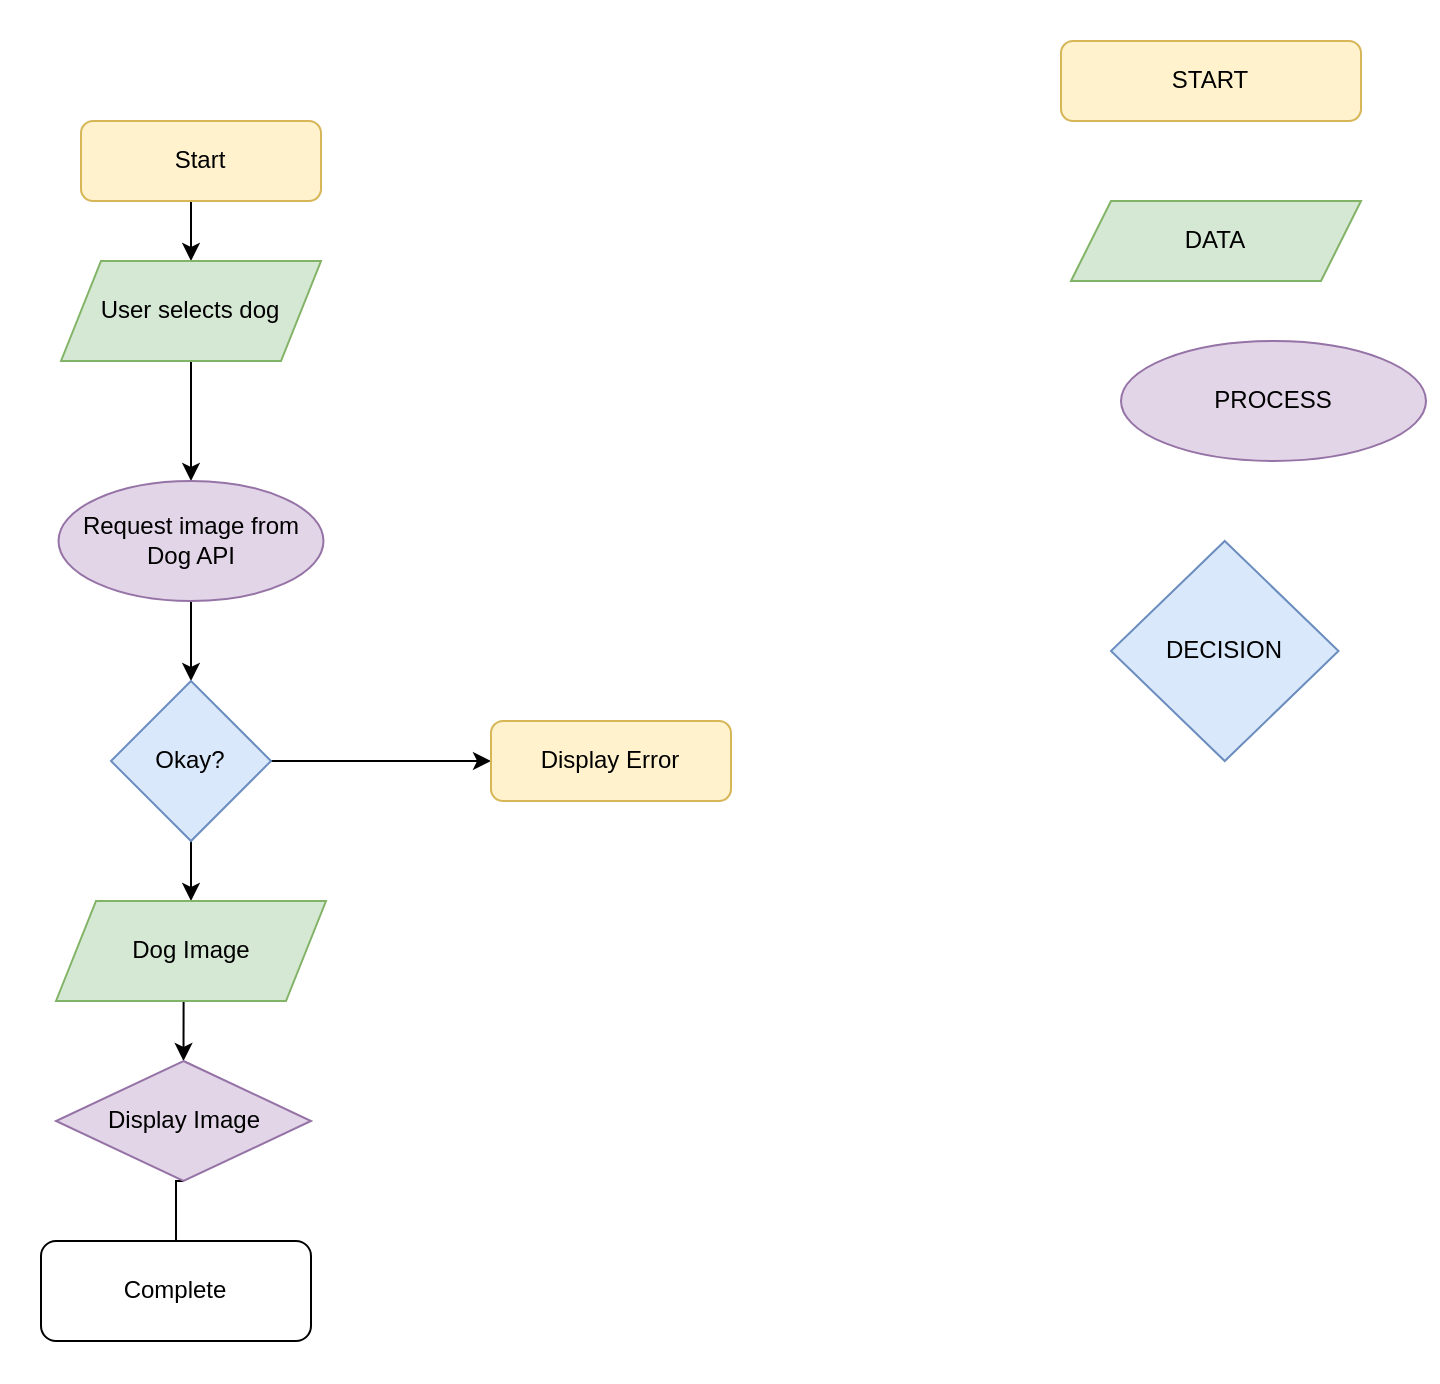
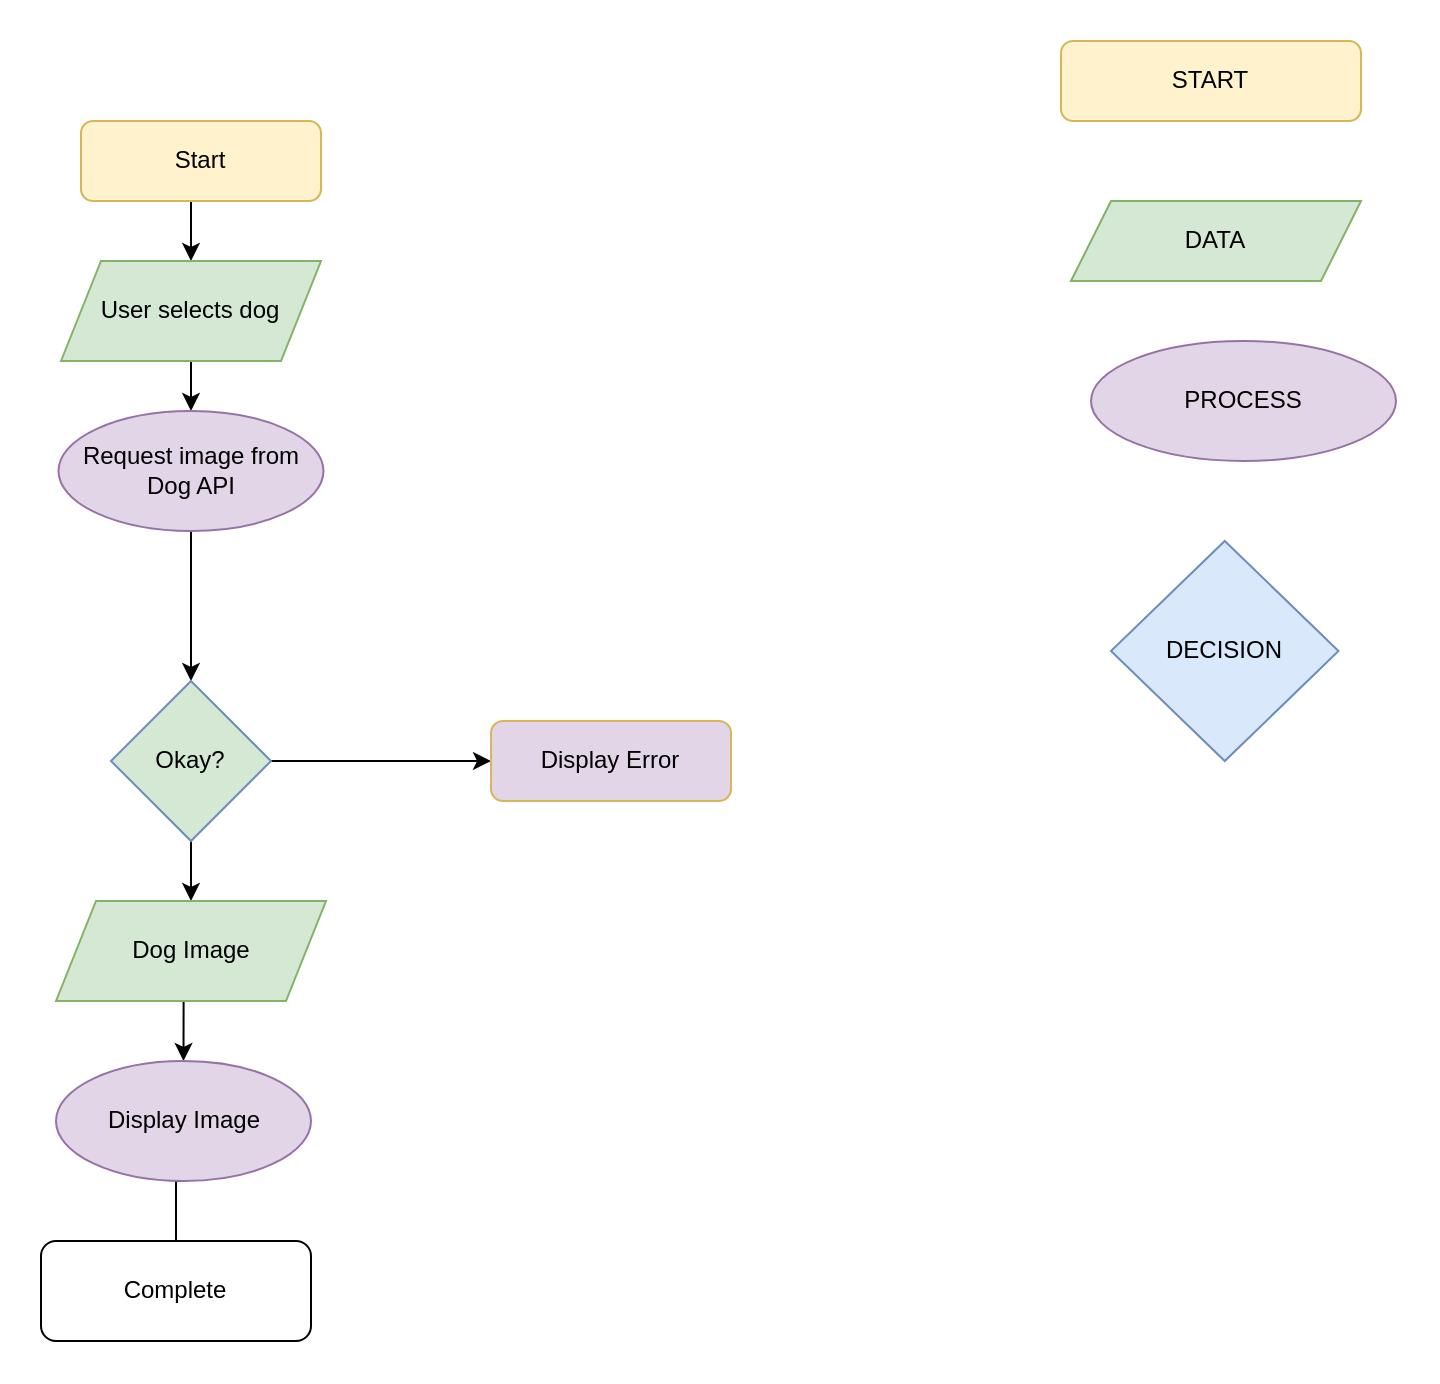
  <mxCell id="0" />
  <mxCell id="1" parent="0" />
  <mxCell id="2" style="edgeStyle=orthogonalEdgeStyle;rounded=0;orthogonalLoop=1;jettySize=auto;html=1;exitX=0.5;exitY=1;exitDx=0;exitDy=0;entryX=0.5;entryY=0;entryDx=0;entryDy=0;" edge="1" parent="1" source="3" target="5"><mxGeometry relative="1" as="geometry" /></mxCell>
  <mxCell id="3" value="Start" style="rounded=1;whiteSpace=wrap;html=1;fontSize=12;glass=0;strokeWidth=1;shadow=0;fillColor=#fff2cc;strokeColor=#d6b656;" parent="1" vertex="1"><mxGeometry x="40" y="60" width="120" height="40" as="geometry" /></mxCell>
  <mxCell id="4" style="edgeStyle=orthogonalEdgeStyle;rounded=0;orthogonalLoop=1;jettySize=auto;html=1;exitX=0.5;exitY=1;exitDx=0;exitDy=0;" edge="1" parent="1" source="5" target="7"><mxGeometry relative="1" as="geometry" /></mxCell>
  <mxCell id="5" value="User selects dog" style="shape=parallelogram;perimeter=parallelogramPerimeter;whiteSpace=wrap;html=1;fixedSize=1;fillColor=#d5e8d4;strokeColor=#82b366;" vertex="1" parent="1"><mxGeometry x="30" y="130" width="130" height="50" as="geometry" /></mxCell>
  <mxCell id="6" style="edgeStyle=orthogonalEdgeStyle;rounded=0;orthogonalLoop=1;jettySize=auto;html=1;exitX=0.5;exitY=1;exitDx=0;exitDy=0;" edge="1" parent="1" source="7" target="10"><mxGeometry relative="1" as="geometry" /></mxCell>
- <mxCell id="7" value="Request image from Dog API" style="ellipse;whiteSpace=wrap;html=1;fillColor=#e1d5e7;strokeColor=#9673a6;" vertex="1" parent="1"><mxGeometry x="28.75" y="240" width="132.5" height="60" as="geometry" /></mxCell>
+ <mxCell id="7" value="Request image from Dog API" style="ellipse;whiteSpace=wrap;html=1;fillColor=#e1d5e7;strokeColor=#9673a6;" vertex="1" parent="1"><mxGeometry x="28.75" y="205" width="132.5" height="60" as="geometry" /></mxCell>
  <mxCell id="8" style="edgeStyle=orthogonalEdgeStyle;rounded=0;orthogonalLoop=1;jettySize=auto;html=1;exitX=0.5;exitY=1;exitDx=0;exitDy=0;" edge="1" parent="1" source="10" target="13"><mxGeometry relative="1" as="geometry" /></mxCell>
  <mxCell id="9" style="edgeStyle=orthogonalEdgeStyle;rounded=0;orthogonalLoop=1;jettySize=auto;html=1;exitX=1;exitY=0.5;exitDx=0;exitDy=0;entryX=0;entryY=0.5;entryDx=0;entryDy=0;" edge="1" parent="1" source="10" target="11"><mxGeometry relative="1" as="geometry" /></mxCell>
- <mxCell id="10" value="Okay?&lt;br&gt;" style="rhombus;whiteSpace=wrap;html=1;fillColor=#dae8fc;strokeColor=#6c8ebf;" vertex="1" parent="1"><mxGeometry x="55" y="340" width="80" height="80" as="geometry" /></mxCell>
- <mxCell id="11" value="Display Error" style="rounded=1;whiteSpace=wrap;html=1;fillColor=#fff2cc;strokeColor=#d6b656;" vertex="1" parent="1"><mxGeometry x="245" y="360" width="120" height="40" as="geometry" /></mxCell>
+ <mxCell id="10" value="Okay?&lt;br&gt;" style="rhombus;whiteSpace=wrap;html=1;fillColor=#d5e8d4;strokeColor=#6c8ebf;" vertex="1" parent="1"><mxGeometry x="55" y="340" width="80" height="80" as="geometry" /></mxCell>
+ <mxCell id="11" value="Display Error" style="rounded=1;whiteSpace=wrap;html=1;fillColor=#e1d5e7;strokeColor=#d6b656;" vertex="1" parent="1"><mxGeometry x="245" y="360" width="120" height="40" as="geometry" /></mxCell>
  <mxCell id="12" style="edgeStyle=orthogonalEdgeStyle;rounded=0;orthogonalLoop=1;jettySize=auto;html=1;exitX=0.5;exitY=1;exitDx=0;exitDy=0;entryX=0.5;entryY=0;entryDx=0;entryDy=0;" edge="1" parent="1" source="13" target="15"><mxGeometry relative="1" as="geometry" /></mxCell>
  <mxCell id="13" value="Dog Image" style="shape=parallelogram;perimeter=parallelogramPerimeter;whiteSpace=wrap;html=1;fixedSize=1;fillColor=#d5e8d4;strokeColor=#82b366;" vertex="1" parent="1"><mxGeometry x="27.5" y="450" width="135" height="50" as="geometry" /></mxCell>
  <mxCell id="14" style="edgeStyle=orthogonalEdgeStyle;rounded=0;orthogonalLoop=1;jettySize=auto;html=1;exitX=0.5;exitY=1;exitDx=0;exitDy=0;entryX=0.5;entryY=0;entryDx=0;entryDy=0;endArrow=none;" edge="1" parent="1" source="15" target="16"><mxGeometry relative="1" as="geometry" /></mxCell>
- <mxCell id="15" value="Display Image" style="rhombus;whiteSpace=wrap;html=1;fillColor=#e1d5e7;strokeColor=#9673a6;" vertex="1" parent="1"><mxGeometry x="27.5" y="530" width="127.5" height="60" as="geometry" /></mxCell>
+ <mxCell id="15" value="Display Image" style="ellipse;whiteSpace=wrap;html=1;fillColor=#e1d5e7;strokeColor=#9673a6;" vertex="1" parent="1"><mxGeometry x="27.5" y="530" width="127.5" height="60" as="geometry" /></mxCell>
  <mxCell id="16" value="Complete" style="rounded=1;whiteSpace=wrap;html=1;" vertex="1" parent="1"><mxGeometry x="20" y="620" width="135" height="50" as="geometry" /></mxCell>
  <mxCell id="17" value="START" style="rounded=1;whiteSpace=wrap;html=1;fillColor=#fff2cc;strokeColor=#d6b656;" vertex="1" parent="1"><mxGeometry x="530" y="20" width="150" height="40" as="geometry" /></mxCell>
  <mxCell id="18" value="DATA" style="shape=parallelogram;perimeter=parallelogramPerimeter;whiteSpace=wrap;html=1;fixedSize=1;fillColor=#d5e8d4;strokeColor=#82b366;" vertex="1" parent="1"><mxGeometry x="535" y="100" width="145" height="40" as="geometry" /></mxCell>
- <mxCell id="19" value="PROCESS" style="ellipse;whiteSpace=wrap;html=1;fillColor=#e1d5e7;strokeColor=#9673a6;" vertex="1" parent="1"><mxGeometry x="560" y="170" width="152.5" height="60" as="geometry" /></mxCell>
+ <mxCell id="19" value="PROCESS" style="ellipse;whiteSpace=wrap;html=1;fillColor=#e1d5e7;strokeColor=#9673a6;" vertex="1" parent="1"><mxGeometry x="545" y="170" width="152.5" height="60" as="geometry" /></mxCell>
  <mxCell id="20" value="DECISION" style="rhombus;whiteSpace=wrap;html=1;fillColor=#dae8fc;strokeColor=#6c8ebf;" vertex="1" parent="1"><mxGeometry x="555" y="270" width="113.75" height="110" as="geometry" /></mxCell>
